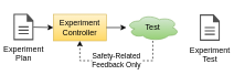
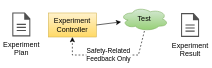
  <mxCell id="0" />
  <mxCell id="1" parent="0" />
  <mxCell id="2" value="Experiment&lt;br&gt;Plan" style="sketch=0;pointerEvents=1;shadow=0;dashed=0;html=1;strokeColor=none;fillColor=#505050;labelPosition=center;verticalLabelPosition=bottom;verticalAlign=top;outlineConnect=0;align=center;shape=mxgraph.office.concepts.document;" parent="1" vertex="1"><mxGeometry x="20" y="20" width="30" height="40" as="geometry" /></mxCell>
  <mxCell id="3" value="Experiment&lt;br&gt;Controller" style="whiteSpace=wrap;html=1;fillColor=#fff2cc;gradientColor=#ffd966;strokeColor=#d6b656;rounded=0;" parent="1" vertex="1"><mxGeometry x="80" y="21" width="80" height="40" as="geometry" /></mxCell>
- <mxCell id="4" value="" style="endArrow=classic;html=1;rounded=0;entryX=0;entryY=0.5;entryDx=0;entryDy=0;" parent="1" source="2" target="3" edge="1"><mxGeometry width="50" height="50" relative="1" as="geometry"><mxPoint x="0" y="41" as="sourcePoint" /><mxPoint x="270" y="131" as="targetPoint" /></mxGeometry></mxCell>
  <mxCell id="5" value="" style="endArrow=classic;html=1;rounded=0;exitX=1;exitY=0.5;exitDx=0;exitDy=0;" parent="1" source="3" target="6" edge="1"><mxGeometry width="50" height="50" relative="1" as="geometry"><mxPoint x="220" y="181" as="sourcePoint" /><mxPoint x="200" y="40" as="targetPoint" /></mxGeometry></mxCell>
- <mxCell id="6" value="Test" style="ellipse;shape=cloud;whiteSpace=wrap;html=1;fillColor=#d5e8d4;gradientColor=#97d077;strokeColor=#82b366;" parent="1" vertex="1"><mxGeometry x="190" y="21" width="80" height="40" as="geometry" /></mxCell>
+ <mxCell id="6" value="Test" style="ellipse;shape=cloud;whiteSpace=wrap;html=1;fillColor=#d5e8d4;gradientColor=#97d077;strokeColor=#82b366;" parent="1" vertex="1"><mxGeometry x="200" y="11" width="80" height="40" as="geometry" /></mxCell>
  <mxCell id="7" value="Safety-Related&lt;br&gt;Feedback Only" style="endArrow=classic;html=1;rounded=0;entryX=0.5;entryY=1;entryDx=0;entryDy=0;exitX=0.5;exitY=1;exitDx=0;exitDy=0;dashed=1;" parent="1" source="6" target="3" edge="1"><mxGeometry width="50" height="50" relative="1" as="geometry"><mxPoint x="220" y="181" as="sourcePoint" /><mxPoint x="270" y="131" as="targetPoint" /><Array as="points"><mxPoint x="230" y="91" /><mxPoint x="120" y="91" /></Array></mxGeometry></mxCell>
- <mxCell id="8" value="Experiment&lt;br&gt;Test" style="sketch=0;pointerEvents=1;shadow=0;dashed=0;html=1;strokeColor=none;fillColor=#505050;labelPosition=center;verticalLabelPosition=bottom;verticalAlign=top;outlineConnect=0;align=center;shape=mxgraph.office.concepts.document;" parent="1" vertex="1"><mxGeometry x="301" y="21" width="30" height="40" as="geometry" /></mxCell>
+ <mxCell id="8" value="Experiment&lt;br&gt;Result" style="sketch=0;pointerEvents=1;shadow=0;dashed=0;html=1;strokeColor=none;fillColor=#505050;labelPosition=center;verticalLabelPosition=bottom;verticalAlign=top;outlineConnect=0;align=center;shape=mxgraph.office.concepts.document;" parent="1" vertex="1"><mxGeometry x="301" y="21" width="30" height="40" as="geometry" /></mxCell>
